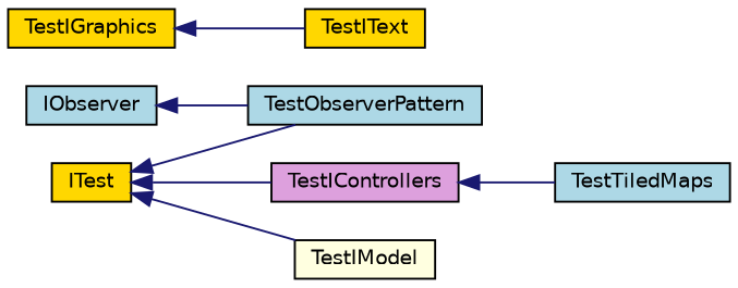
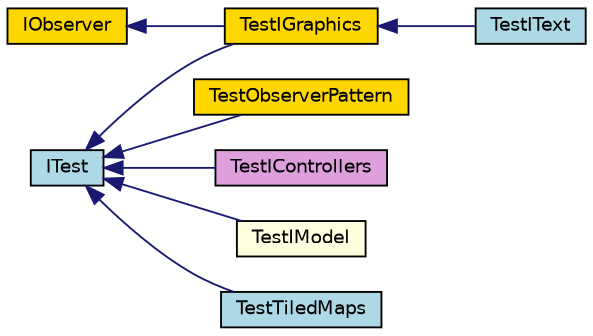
  digraph {
    rankdir=LR
    node [color=black fillcolor=lightblue fontname=Helvetica fontsize=10 shape=record style=filled]
    edge [color=midnightblue dir=back fontname=Helvetica fontsize=10 labelfontname=Helvetica labelfontsize=10 style=solid]
-   n1 [height=0.2 label=IObserver width=0.4]
-   n2 [height=0.2 label=TestObserverPattern width=0.4]
-   n3 [fillcolor=gold height=0.2 label=ITest width=0.4]
+   n1 [fillcolor=gold height=0.2 label=IObserver width=0.4]
+   n2 [fillcolor=gold height=0.2 label=TestObserverPattern width=0.4]
+   n3 [height=0.2 label=ITest width=0.4]
    n4 [fillcolor=plum height=0.2 label=TestIControllers width=0.4]
    n5 [fillcolor=gold height=0.2 label=TestIGraphics width=0.4]
    n6 [fillcolor=lightyellow height=0.2 label=TestIModel width=0.4]
    n7 [height=0.2 label=TestTiledMaps width=0.4]
-   n8 [fillcolor=gold height=0.2 label=TestIText width=0.4]
-   n1 -> n2
+   n8 [height=0.2 label=TestIText width=0.4]
+   n1 -> n5
    n3 -> n2
    n3 -> n4
+   n3 -> n5
    n3 -> n6
-   n4 -> n7
+   n3 -> n7
    n5 -> n8
  }
